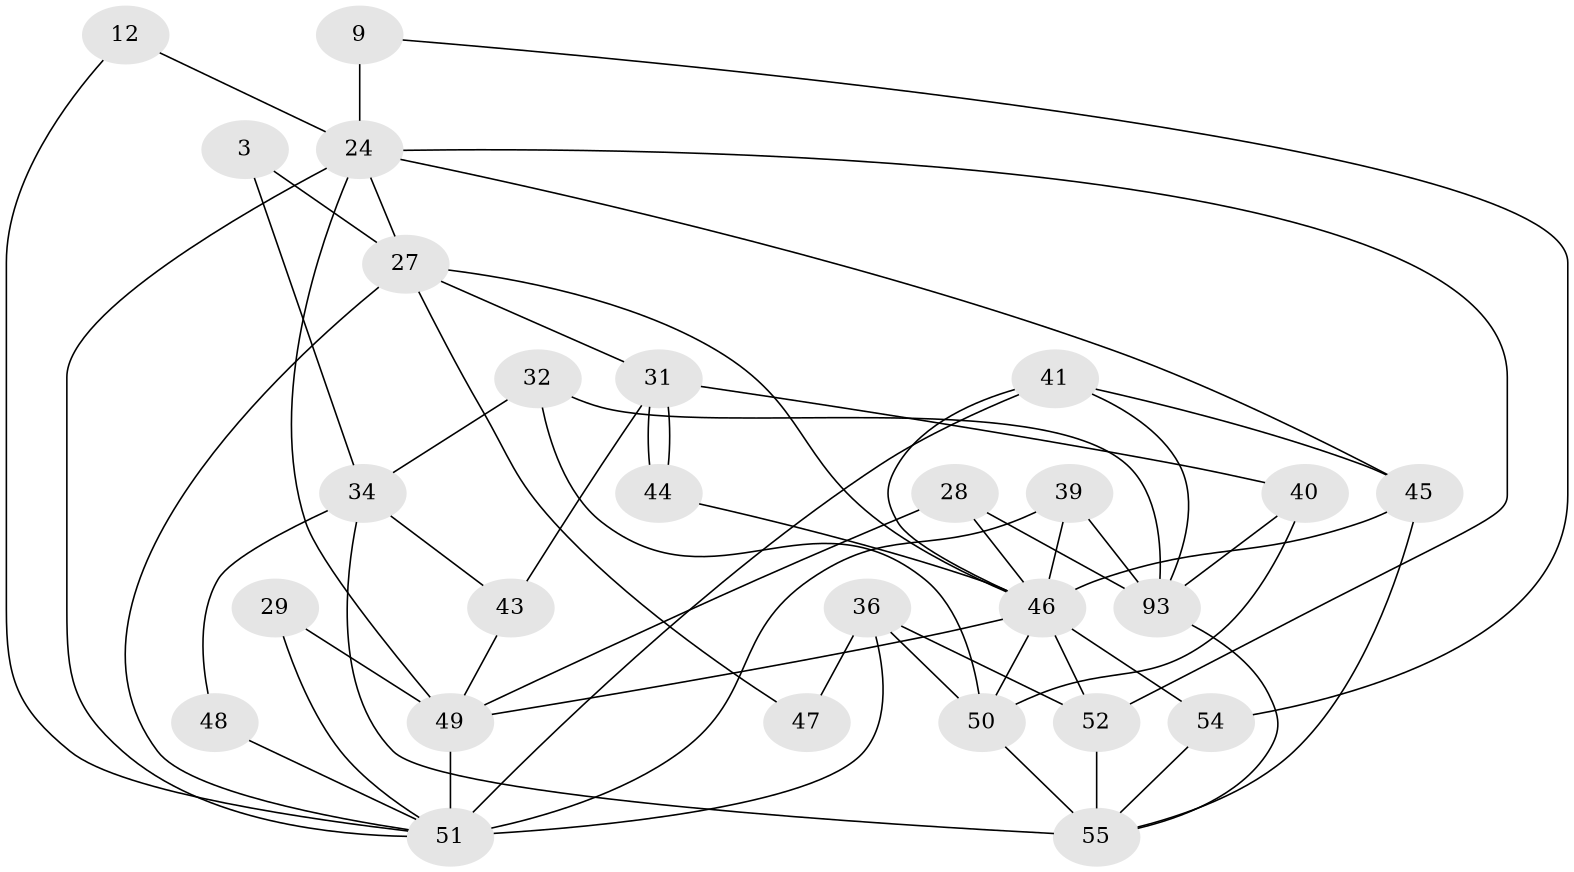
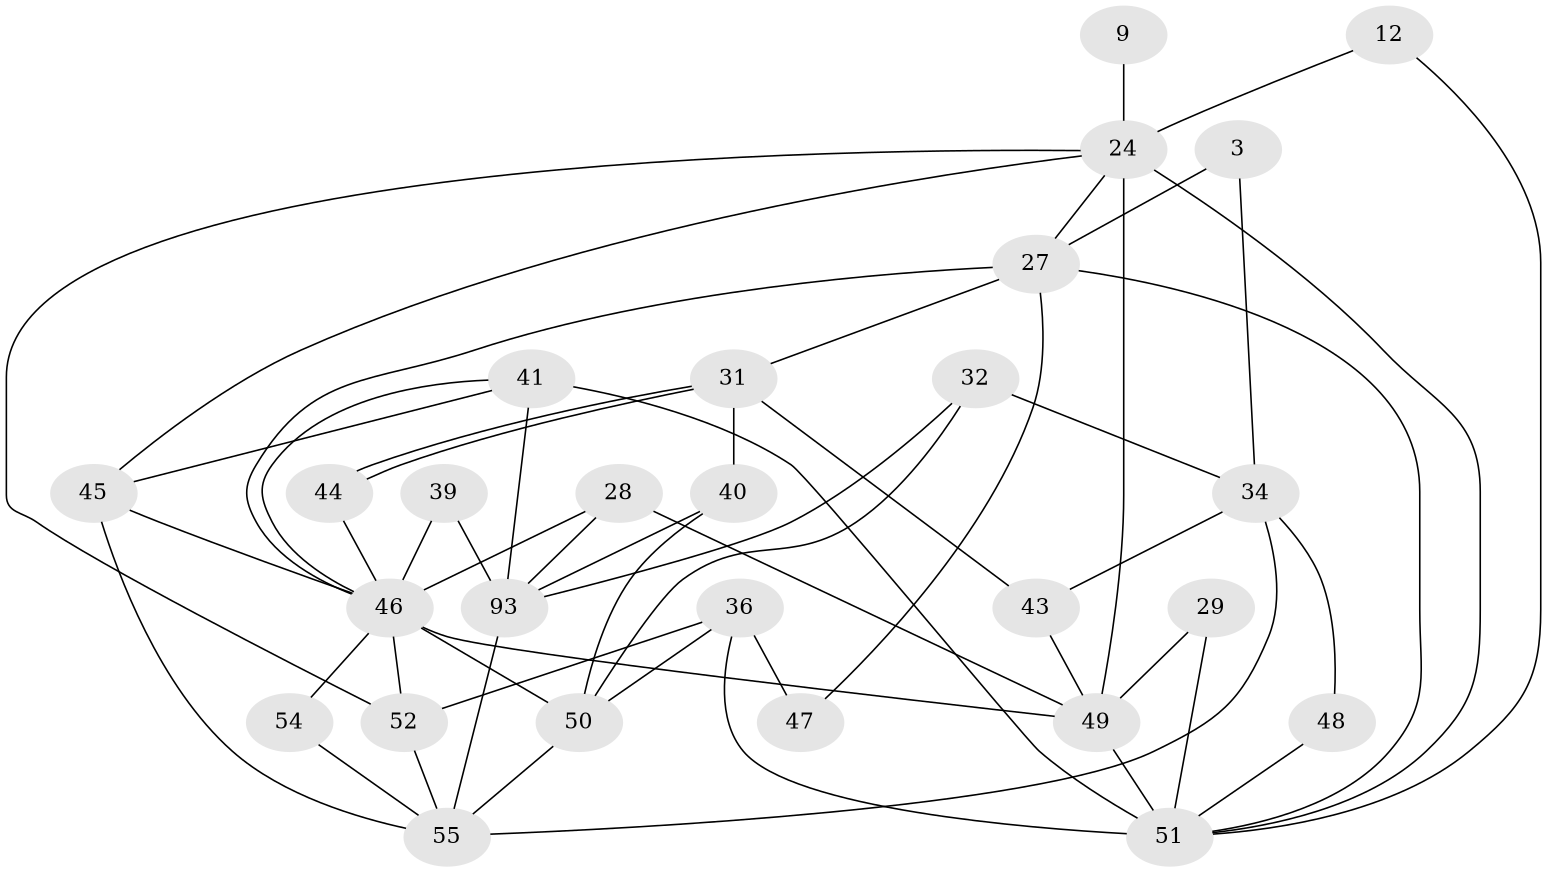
  graph {
    fontname="DejaVu Serif"
    node [color=gray90 fontname="DejaVu Serif" style=filled]
    edge [fontname="DejaVu Serif"]
    27 [super="+26"]
    51 [super="+17+23+13"]
    31
    46 [super="+14+42"]
    47
    3
    34 [super="+2"]
    43
    48
    55 [super="+19"]
    24 [super="+7+20+6"]
    45 [super="+18"]
    49 [super="+15"]
    52
    9
    54 [super="+37"]
    12
    40 [super="+38"]
    44 [super="+33"]
    50 [super="+10"]
    28 [super="+1"]
    n22 [label=93 super="+35"]
    29
    32 [super="+21"]
    36 [super="+22"]
    39
    41 [super="+25"]
    27 -- 51
    27 -- 31 [weight=2]
    27 -- 46
    27 -- 47
    31 -- 43
    31 -- 40
    31 -- 44 [weight=2]
    31 -- 44
    46 -- 49 [weight=2]
    46 -- 52 [weight=2]
    46 -- 54
    46 -- 50 [weight=3]
    3 -- 27 [weight=2]
    3 -- 34
    34 -- 43 [weight=2]
    34 -- 48
    34 -- 55
    43 -- 49
    48 -- 51
    24 -- 27
    24 -- 51 [weight=2]
    24 -- 45
    24 -- 49 [weight=3]
    24 -- 52 [weight=2]
    45 -- 46
    45 -- 55
    49 -- 51 [weight=2]
    52 -- 55 [weight=2]
    9 -- 24 [weight=2]
-   9 -- 54
    54 -- 55
    12 -- 51
    12 -- 24
    40 -- 50
    40 -- n22
    44 -- 46
    50 -- 55 [weight=2]
    28 -- 46
    28 -- 49
    28 -- n22 [weight=2]
    n22 -- 55
    29 -- 51
    29 -- 49
    32 -- 34
    32 -- 50
    32 -- n22
    36 -- 51 [weight=2]
    36 -- 47
    36 -- 52 [weight=2]
    36 -- 50
-   39 -- 51
    39 -- 46 [weight=2]
    39 -- n22 [weight=2]
    41 -- 51 [weight=2]
    41 -- 46
    41 -- 45
    41 -- n22 [weight=2]
  }
